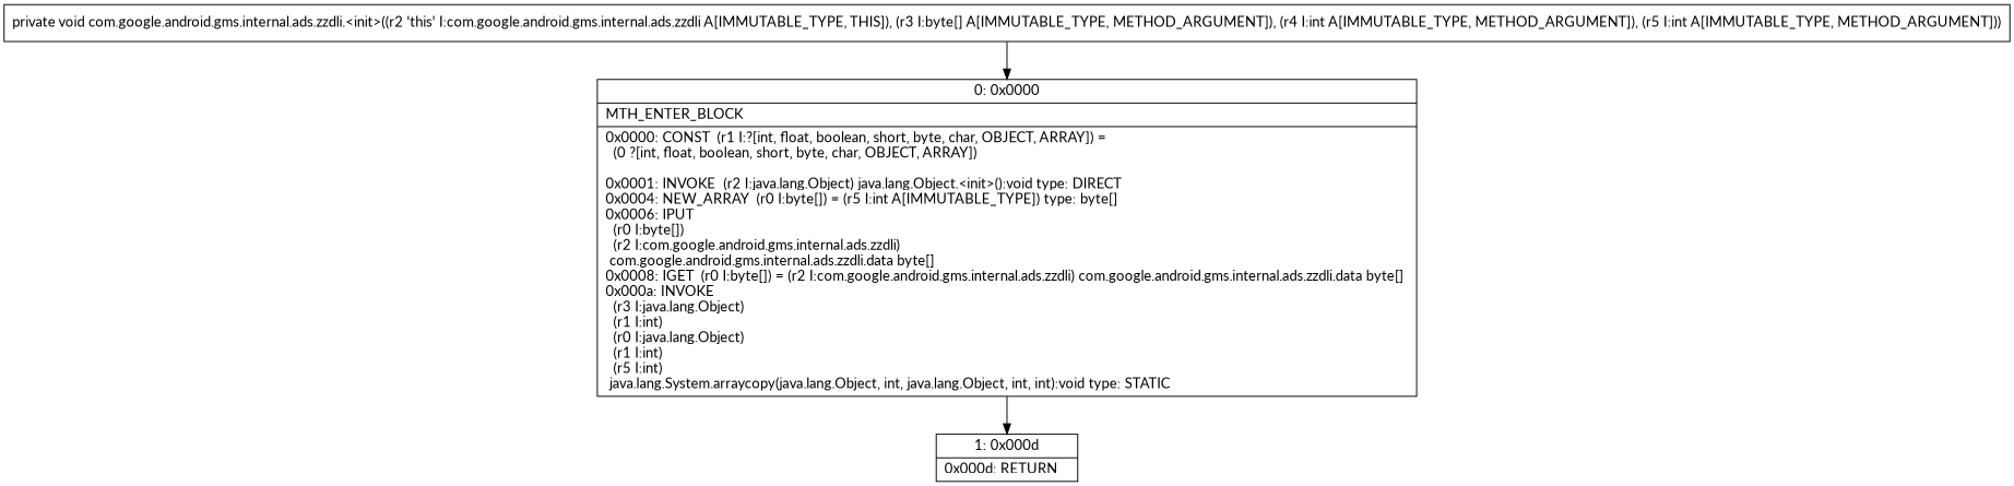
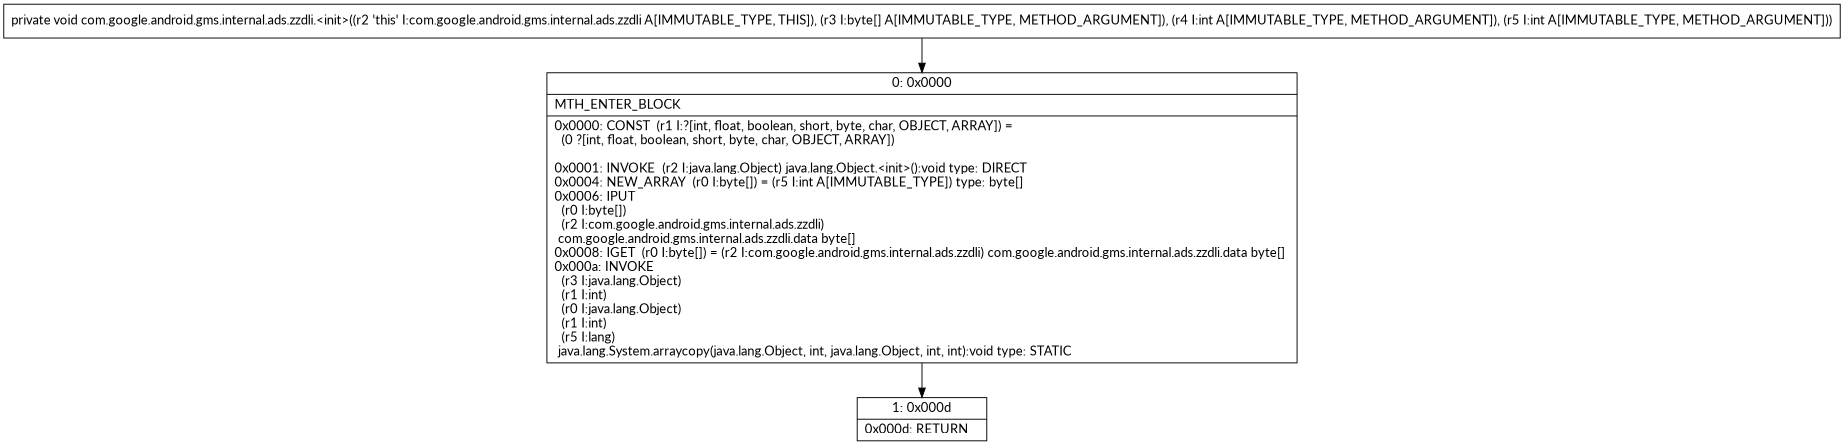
  digraph {
    fontname=Lato
    node [shape=record fontname=Lato]
    edge [fontname=Lato]
-   n1 [label="{0\:\ 0x0000|MTH_ENTER_BLOCK\l|0x0000: CONST  (r1 I:?[int, float, boolean, short, byte, char, OBJECT, ARRAY]) = \l  (0 ?[int, float, boolean, short, byte, char, OBJECT, ARRAY])\l \l0x0001: INVOKE  (r2 I:java.lang.Object) java.lang.Object.\<init\>():void type: DIRECT \l0x0004: NEW_ARRAY  (r0 I:byte[]) = (r5 I:int A[IMMUTABLE_TYPE]) type: byte[] \l0x0006: IPUT  \l  (r0 I:byte[])\l  (r2 I:com.google.android.gms.internal.ads.zzdli)\l com.google.android.gms.internal.ads.zzdli.data byte[] \l0x0008: IGET  (r0 I:byte[]) = (r2 I:com.google.android.gms.internal.ads.zzdli) com.google.android.gms.internal.ads.zzdli.data byte[] \l0x000a: INVOKE  \l  (r3 I:java.lang.Object)\l  (r1 I:int)\l  (r0 I:java.lang.Object)\l  (r1 I:int)\l  (r5 I:int)\l java.lang.System.arraycopy(java.lang.Object, int, java.lang.Object, int, int):void type: STATIC \l}"]
+   n1 [label="{0\:\ 0x0000|MTH_ENTER_BLOCK\l|0x0000: CONST  (r1 I:?[int, float, boolean, short, byte, char, OBJECT, ARRAY]) = \l  (0 ?[int, float, boolean, short, byte, char, OBJECT, ARRAY])\l \l0x0001: INVOKE  (r2 I:java.lang.Object) java.lang.Object.\<init\>():void type: DIRECT \l0x0004: NEW_ARRAY  (r0 I:byte[]) = (r5 I:int A[IMMUTABLE_TYPE]) type: byte[] \l0x0006: IPUT  \l  (r0 I:byte[])\l  (r2 I:com.google.android.gms.internal.ads.zzdli)\l com.google.android.gms.internal.ads.zzdli.data byte[] \l0x0008: IGET  (r0 I:byte[]) = (r2 I:com.google.android.gms.internal.ads.zzdli) com.google.android.gms.internal.ads.zzdli.data byte[] \l0x000a: INVOKE  \l  (r3 I:java.lang.Object)\l  (r1 I:int)\l  (r0 I:java.lang.Object)\l  (r1 I:int)\l  (r5 I:lang)\l java.lang.System.arraycopy(java.lang.Object, int, java.lang.Object, int, int):void type: STATIC \l}"]
    n2 [label="{1\:\ 0x000d|0x000d: RETURN   \l}"]
    n3 [label="{private void com.google.android.gms.internal.ads.zzdli.\<init\>((r2 'this' I:com.google.android.gms.internal.ads.zzdli A[IMMUTABLE_TYPE, THIS]), (r3 I:byte[] A[IMMUTABLE_TYPE, METHOD_ARGUMENT]), (r4 I:int A[IMMUTABLE_TYPE, METHOD_ARGUMENT]), (r5 I:int A[IMMUTABLE_TYPE, METHOD_ARGUMENT])) }"]
    n1 -> n2
    n3 -> n1
  }
